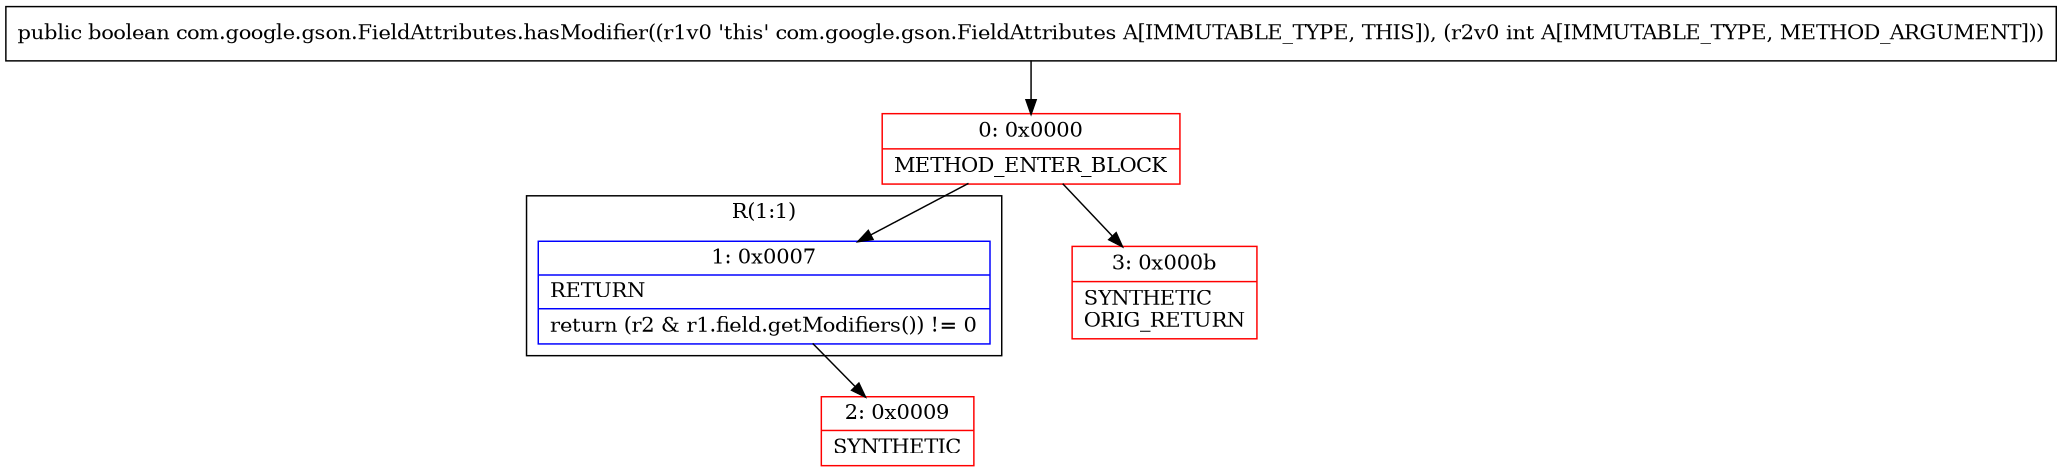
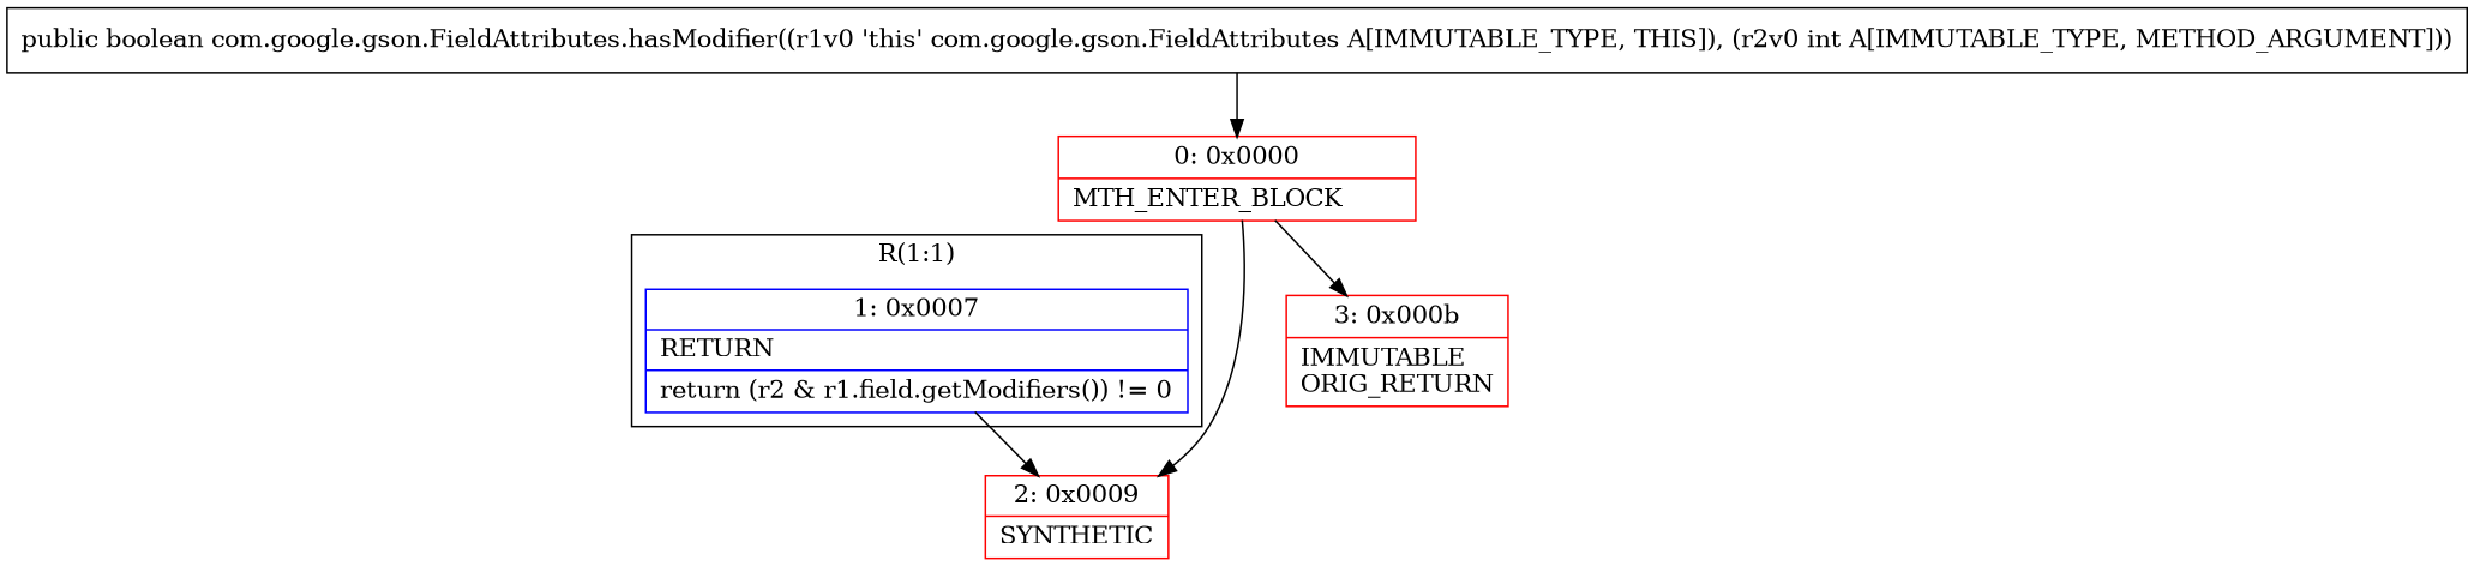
  digraph {
    node [color=red shape=record]
    n1 [color=blue label="{1\:\ 0x0007|RETURN\l|return (r2 & r1.field.getModifiers()) != 0\l}"]
    n2 [label="{2\:\ 0x0009|SYNTHETIC\l}"]
-   n3 [label="{3\:\ 0x000b|SYNTHETIC\lORIG_RETURN\l}"]
-   n4 [label="{0\:\ 0x0000|METHOD_ENTER_BLOCK\l}"]
+   n3 [label="{3\:\ 0x000b|IMMUTABLE\lORIG_RETURN\l}"]
+   n4 [label="{0\:\ 0x0000|MTH_ENTER_BLOCK\l}"]
    n5 [label="{public boolean com.google.gson.FieldAttributes.hasModifier((r1v0 'this' com.google.gson.FieldAttributes A[IMMUTABLE_TYPE, THIS]), (r2v0 int A[IMMUTABLE_TYPE, METHOD_ARGUMENT])) }" color=""]
    subgraph cluster_1 {
      label="R(1:1)"
      n1
    }
    n1 -> n2
-   n4 -> n1
+   n4 -> n2
    n4 -> n3
    n5 -> n4
  }
